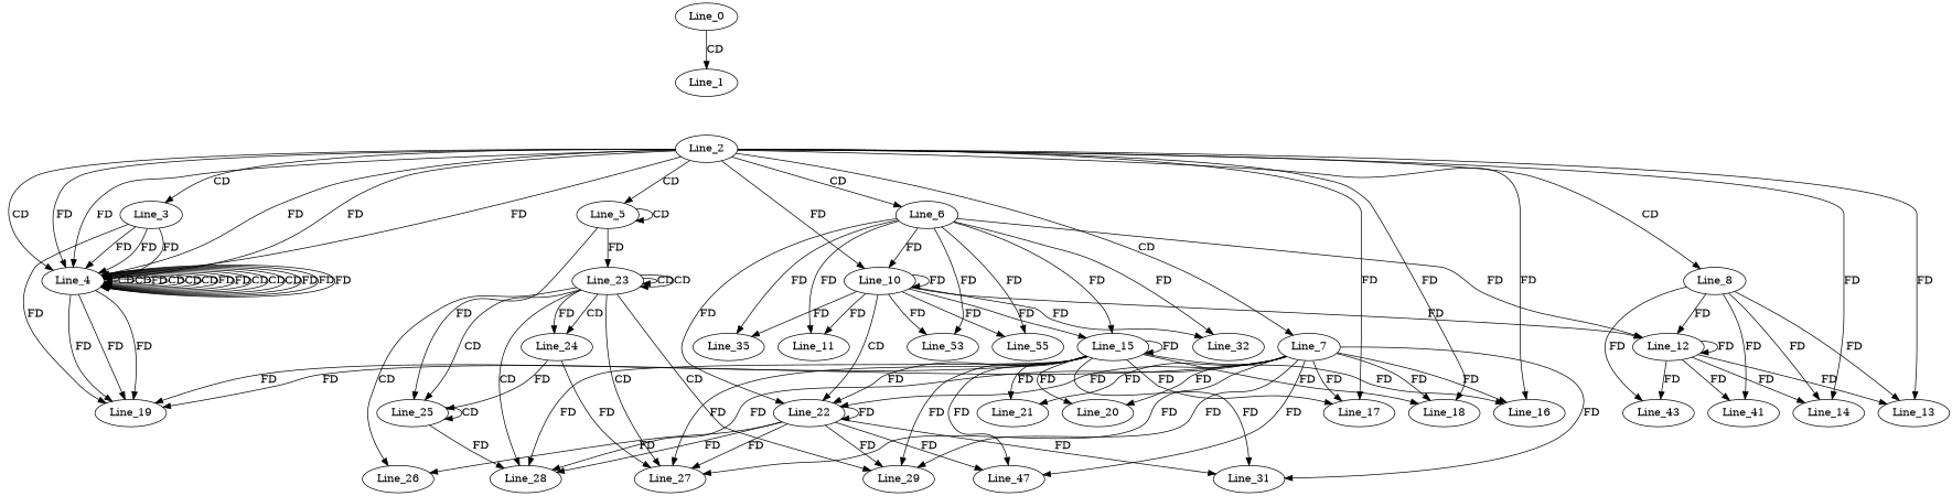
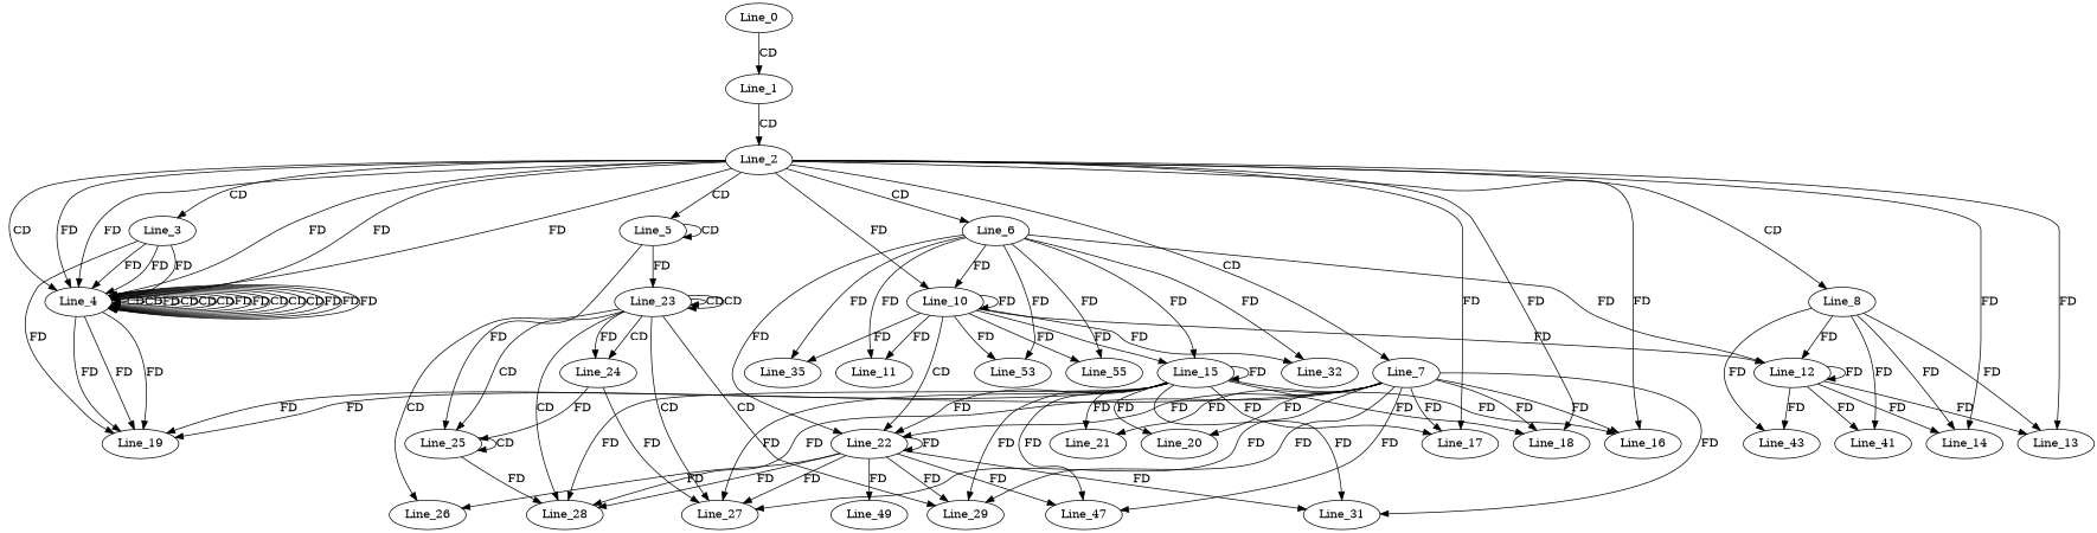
  digraph {
    Line_0
    Line_1
    Line_2
    Line_3
    Line_4
    Line_5
    Line_6
    Line_7
    Line_8
    Line_10
    Line_13
    Line_14
    Line_16
    Line_17
    Line_18
    Line_19
    Line_23
    Line_25
    Line_11
    Line_12
    Line_15
    Line_22
    Line_32
    Line_35
    Line_53
    Line_55
    Line_20
    Line_21
    Line_27
    Line_28
    Line_29
    Line_31
    Line_47
    Line_41
    Line_43
    Line_26
    Line_24
+   Line_49
    Line_0 -> Line_1 [label=CD]
+   Line_1 -> Line_2 [label=CD]
    Line_2 -> Line_3 [label=CD]
    Line_2 -> Line_4 [label=CD]
    Line_2 -> Line_4 [label=FD]
    Line_2 -> Line_4 [label=FD]
    Line_2 -> Line_4 [label=FD]
    Line_2 -> Line_4 [label=FD]
    Line_2 -> Line_4 [label=FD]
    Line_2 -> Line_5 [label=CD]
    Line_2 -> Line_6 [label=CD]
    Line_2 -> Line_7 [label=CD]
    Line_2 -> Line_8 [label=CD]
    Line_2 -> Line_10 [label=FD]
    Line_2 -> Line_13 [label=FD]
    Line_2 -> Line_14 [label=FD]
    Line_2 -> Line_16 [label=FD]
    Line_2 -> Line_17 [label=FD]
    Line_2 -> Line_18 [label=FD]
    Line_3 -> Line_4 [label=FD]
    Line_3 -> Line_4 [label=FD]
    Line_3 -> Line_4 [label=FD]
    Line_3 -> Line_19 [label=FD]
    Line_4 -> Line_4 [label=CD]
    Line_4 -> Line_4 [label=CD]
    Line_4 -> Line_4 [label=FD]
    Line_4 -> Line_4 [label=CD]
    Line_4 -> Line_4 [label=CD]
    Line_4 -> Line_4 [label=CD]
    Line_4 -> Line_4 [label=FD]
    Line_4 -> Line_4 [label=FD]
    Line_4 -> Line_4 [label=CD]
    Line_4 -> Line_4 [label=CD]
    Line_4 -> Line_4 [label=CD]
    Line_4 -> Line_4 [label=FD]
    Line_4 -> Line_4 [label=FD]
    Line_4 -> Line_4 [label=FD]
    Line_4 -> Line_19 [label=FD]
    Line_4 -> Line_19 [label=FD]
    Line_4 -> Line_19 [label=FD]
    Line_5 -> Line_5 [label=CD]
    Line_5 -> Line_23 [label=FD]
    Line_5 -> Line_25 [label=FD]
    Line_6 -> Line_10 [label=FD]
    Line_6 -> Line_11 [label=FD]
    Line_6 -> Line_12 [label=FD]
    Line_6 -> Line_15 [label=FD]
    Line_6 -> Line_22 [label=FD]
    Line_6 -> Line_32 [label=FD]
    Line_6 -> Line_35 [label=FD]
    Line_6 -> Line_53 [label=FD]
    Line_6 -> Line_55 [label=FD]
    Line_7 -> Line_16 [label=FD]
    Line_7 -> Line_17 [label=FD]
    Line_7 -> Line_18 [label=FD]
    Line_7 -> Line_19 [label=FD]
    Line_7 -> Line_22 [label=FD]
    Line_7 -> Line_20 [label=FD]
    Line_7 -> Line_21 [label=FD]
    Line_7 -> Line_27 [label=FD]
    Line_7 -> Line_28 [label=FD]
    Line_7 -> Line_29 [label=FD]
    Line_7 -> Line_31 [label=FD]
    Line_7 -> Line_47 [label=FD]
    Line_8 -> Line_13 [label=FD]
    Line_8 -> Line_14 [label=FD]
    Line_8 -> Line_12 [label=FD]
    Line_8 -> Line_41 [label=FD]
    Line_8 -> Line_43 [label=FD]
    Line_10 -> Line_10 [label=FD]
    Line_10 -> Line_11 [label=FD]
    Line_10 -> Line_12 [label=FD]
    Line_10 -> Line_15 [label=FD]
    Line_10 -> Line_22 [label=CD]
    Line_10 -> Line_32 [label=FD]
    Line_10 -> Line_35 [label=FD]
    Line_10 -> Line_53 [label=FD]
    Line_10 -> Line_55 [label=FD]
    Line_23 -> Line_23 [label=CD]
    Line_23 -> Line_23 [label=CD]
    Line_23 -> Line_25 [label=CD]
    Line_23 -> Line_27 [label=CD]
    Line_23 -> Line_28 [label=CD]
    Line_23 -> Line_29 [label=CD]
    Line_23 -> Line_26 [label=CD]
    Line_23 -> Line_24 [label=CD]
    Line_23 -> Line_24 [label=FD]
    Line_25 -> Line_25 [label=CD]
    Line_25 -> Line_28 [label=FD]
    Line_12 -> Line_13 [label=FD]
    Line_12 -> Line_14 [label=FD]
    Line_12 -> Line_12 [label=FD]
    Line_12 -> Line_41 [label=FD]
    Line_12 -> Line_43 [label=FD]
    Line_15 -> Line_16 [label=FD]
    Line_15 -> Line_17 [label=FD]
    Line_15 -> Line_18 [label=FD]
    Line_15 -> Line_19 [label=FD]
    Line_15 -> Line_15 [label=FD]
    Line_15 -> Line_22 [label=FD]
    Line_15 -> Line_20 [label=FD]
    Line_15 -> Line_21 [label=FD]
    Line_15 -> Line_27 [label=FD]
    Line_15 -> Line_28 [label=FD]
    Line_15 -> Line_29 [label=FD]
    Line_15 -> Line_31 [label=FD]
    Line_15 -> Line_47 [label=FD]
    Line_22 -> Line_22 [label=FD]
    Line_22 -> Line_27 [label=FD]
    Line_22 -> Line_28 [label=FD]
    Line_22 -> Line_29 [label=FD]
    Line_22 -> Line_31 [label=FD]
    Line_22 -> Line_47 [label=FD]
    Line_22 -> Line_26 [label=FD]
+   Line_22 -> Line_49 [label=FD]
    Line_24 -> Line_25 [label=FD]
    Line_24 -> Line_27 [label=FD]
  }
